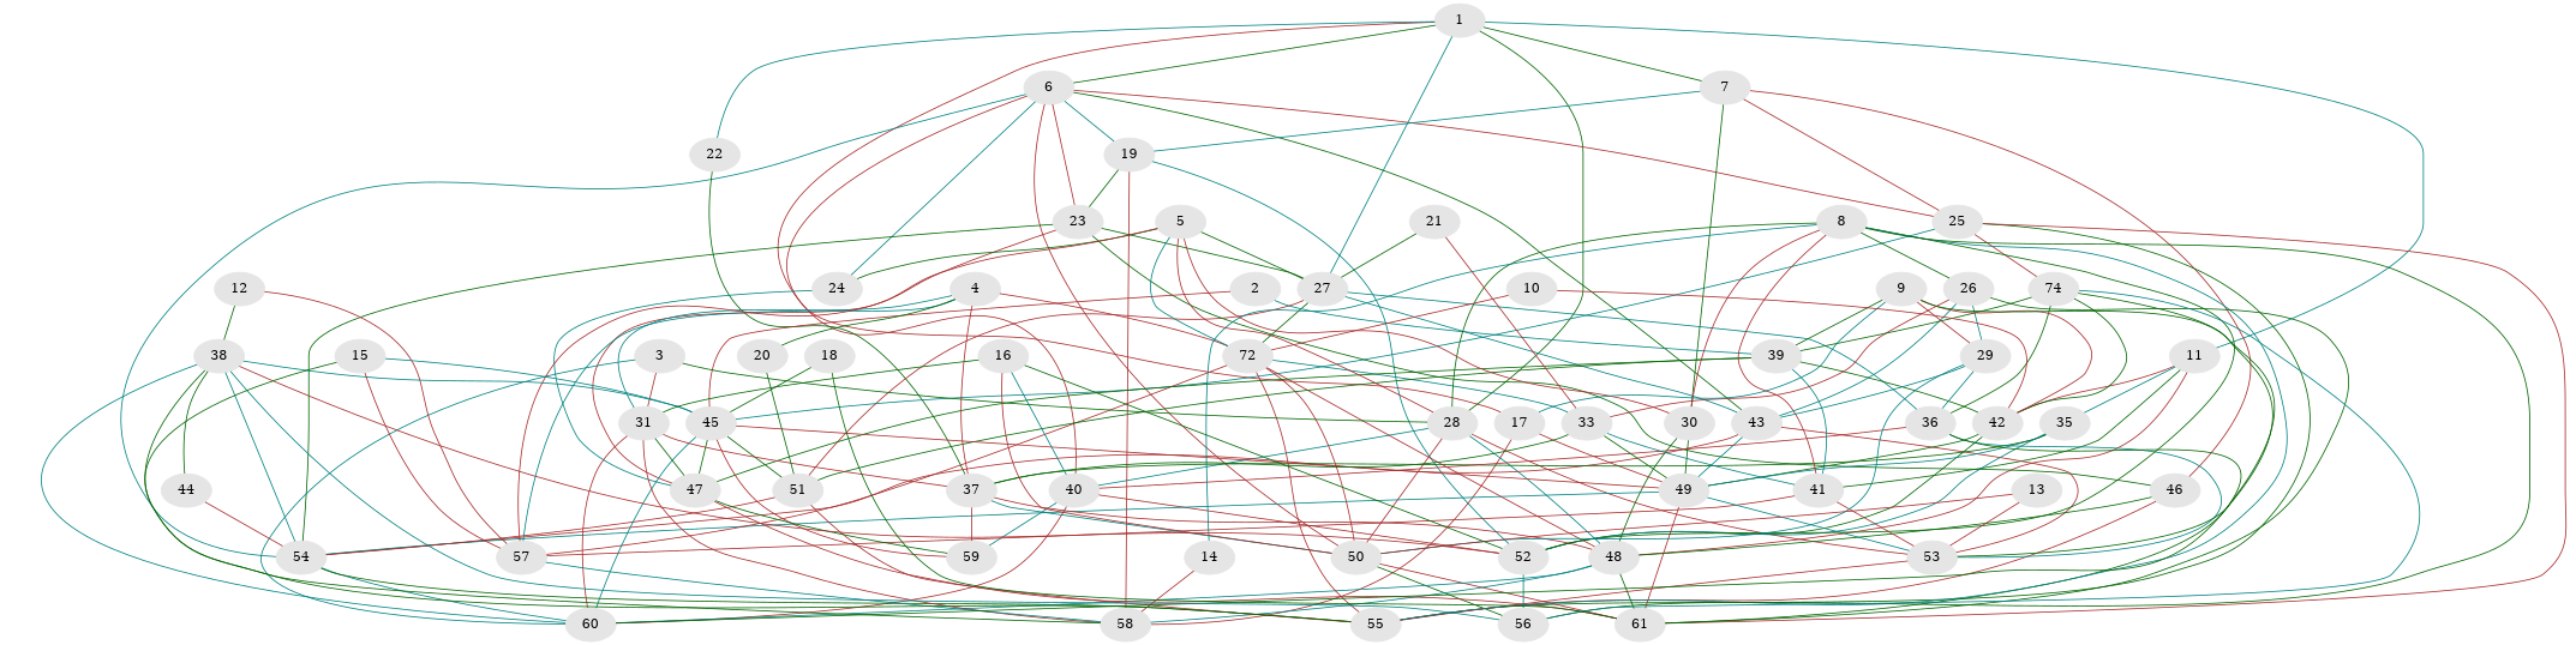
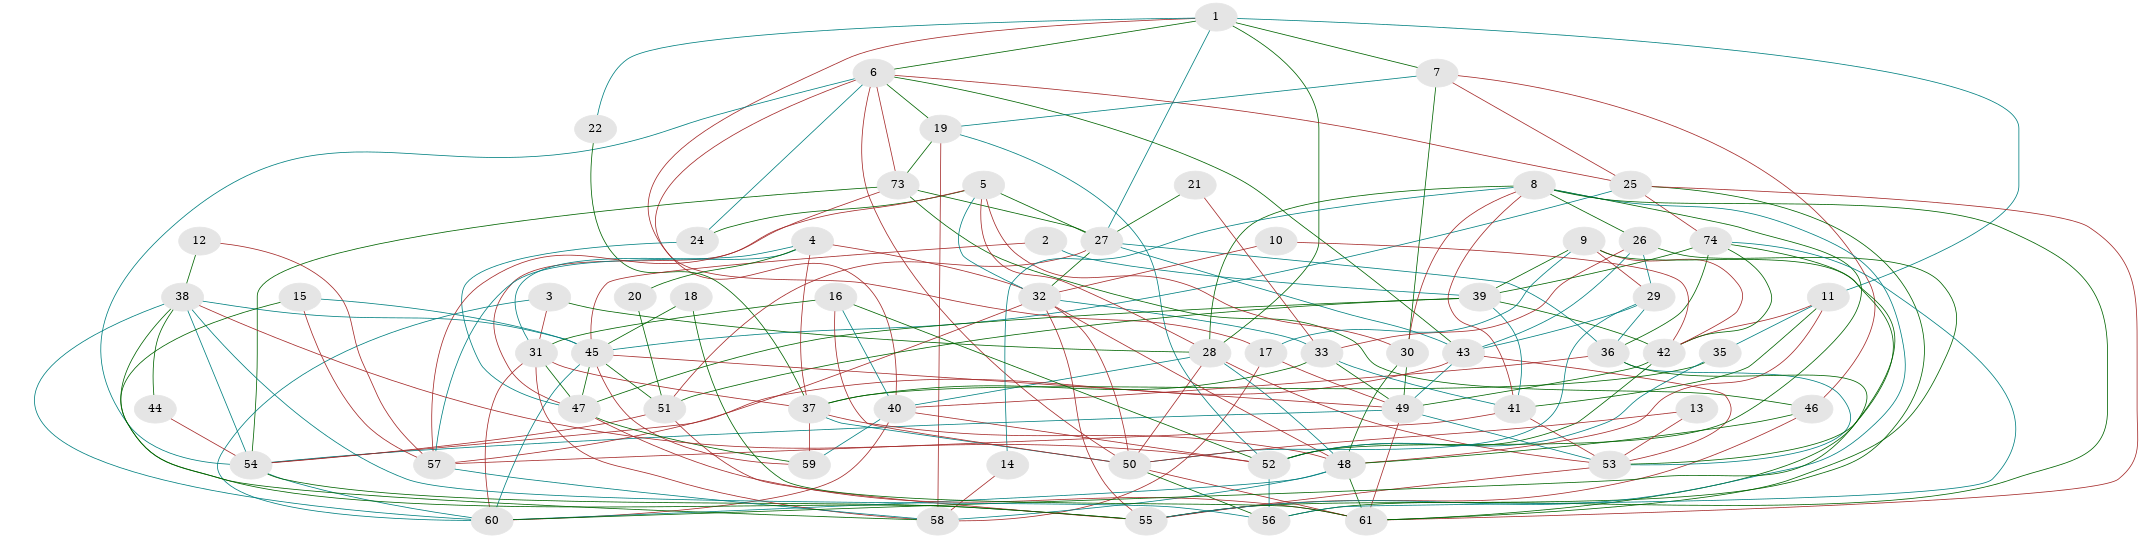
  graph {
    node [color=gray90 style=filled]
    edge [color=brown weight=1.0]
    1
    6
    7
    11
    17
    22
    27
    28
    24
    19
-   23
+   23 [label=73]
    25
    40
    43
    50
    54
    30
    46
    41
    42
    35
    48
    58
    49
    37
-   32 [label=72]
+   32
    51
    36
    53
    2
    39
    45
    47
    60
    59
    3
    31
    4
    20
    57
    8
    14
    26
    52
    55
    56
    33
    5
    61
    n50 [label=74]
    29
    9
    10
    12
    38
    44
    13
    15
    16
    18
    21
    1 -- 6 [color=darkgreen]
    1 -- 7 [color=darkgreen]
    1 -- 11 [color=teal weight=2.0]
    1 -- 17
    1 -- 22 [color=teal]
    1 -- 27 [color=teal]
    1 -- 28 [color=darkgreen]
    6 -- 24 [color=teal]
-   6 -- 19 [color=teal]
+   6 -- 19 [color=darkgreen]
    6 -- 23
    6 -- 25
    6 -- 40
    6 -- 43 [color=darkgreen]
    6 -- 50 [weight=2.0]
    6 -- 54 [color=teal]
    7 -- 19 [color=teal]
    7 -- 25
    7 -- 30 [color=darkgreen]
    7 -- 46
    11 -- 41 [color=darkgreen]
    11 -- 42
    11 -- 35 [color=teal]
    11 -- 48
    17 -- 58
    17 -- 49
    22 -- 37 [color=darkgreen]
    27 -- 43 [color=teal]
    27 -- 32 [color=darkgreen]
    27 -- 51
    27 -- 36 [color=teal]
    28 -- 40 [color=teal]
    28 -- 50
    28 -- 48 [color=teal]
    28 -- 53
    24 -- 47 [color=teal]
    19 -- 23 [color=darkgreen]
    19 -- 58
    19 -- 52 [color=teal]
    23 -- 27 [color=darkgreen weight=2.0]
    23 -- 54 [color=darkgreen]
    23 -- 46 [color=darkgreen]
    23 -- 47
    25 -- 45 [color=teal]
    25 -- 55 [color=darkgreen]
    25 -- 61
    25 -- n50
    40 -- 60
    40 -- 59 [color=teal]
    40 -- 52
    43 -- 54
    43 -- 49 [color=teal]
    43 -- 53
    50 -- 56 [color=darkgreen]
    50 -- 61
    54 -- 60 [color=teal]
    54 -- 55 [color=darkgreen]
    30 -- 48 [color=darkgreen weight=2.0]
    30 -- 49 [color=darkgreen]
    46 -- 48 [color=darkgreen]
    46 -- 55
    41 -- 53
    41 -- 57
    42 -- 49 [color=darkgreen]
    42 -- 52 [color=darkgreen]
-   35 -- 49 [color=teal]
    35 -- 37 [color=darkgreen]
    35 -- 52 [color=teal]
    48 -- 58 [color=teal]
    48 -- 60 [color=teal]
    48 -- 61 [color=darkgreen]
    49 -- 54 [color=teal]
    49 -- 53 [color=teal]
    49 -- 61
    37 -- 50 [color=teal]
    37 -- 48
    37 -- 59
    32 -- 50
    32 -- 48
    32 -- 57
    32 -- 55
    32 -- 33 [color=teal]
    51 -- 54
    51 -- 55
    36 -- 40
    36 -- 53 [color=teal]
    36 -- 61 [color=darkgreen]
    53 -- 55
    2 -- 39 [color=teal]
    2 -- 45
    39 -- 41 [color=teal]
    39 -- 42 [color=darkgreen]
    39 -- 51 [color=darkgreen]
    39 -- 47 [color=darkgreen]
    45 -- 49
    45 -- 51 [color=darkgreen]
    45 -- 47 [color=darkgreen]
    45 -- 60 [color=teal]
    45 -- 59
    47 -- 59 [color=darkgreen]
    47 -- 61
    3 -- 28 [color=darkgreen]
    3 -- 60 [color=teal]
    3 -- 31
    31 -- 58
    31 -- 37
    31 -- 47 [color=darkgreen]
    31 -- 60
    4 -- 37
    4 -- 32
    4 -- 31 [color=teal]
    4 -- 20 [color=darkgreen]
    4 -- 57 [color=teal]
    20 -- 51 [color=darkgreen]
    57 -- 58 [color=teal]
    8 -- 28 [color=darkgreen]
    8 -- 30
    8 -- 41
    8 -- 14 [color=teal]
    8 -- 26 [color=darkgreen]
    8 -- 52 [color=darkgreen]
    8 -- 55 [color=teal]
    8 -- 56 [color=darkgreen]
    14 -- 58
    26 -- 43 [color=teal]
    26 -- 33
    26 -- 61 [color=darkgreen]
    26 -- 29 [color=teal]
    52 -- 56 [color=teal]
    33 -- 41 [color=teal]
    33 -- 49 [color=darkgreen]
    33 -- 37 [color=darkgreen]
    5 -- 27 [color=darkgreen]
    5 -- 28
    5 -- 24 [color=darkgreen]
    5 -- 30
    5 -- 32 [color=teal]
    5 -- 57
    n50 -- 42 [color=darkgreen]
    n50 -- 36 [color=darkgreen]
    n50 -- 53 [color=darkgreen]
    n50 -- 39 [color=darkgreen]
    n50 -- 56 [color=teal]
    29 -- 43 [color=teal]
    29 -- 50 [color=teal]
    29 -- 36 [color=teal]
    9 -- 17 [color=teal]
    9 -- 42
    9 -- 39 [color=darkgreen]
    9 -- 60 [color=darkgreen]
    9 -- 29
    10 -- 42
    10 -- 32
    12 -- 57
    12 -- 38 [color=darkgreen]
    38 -- 54 [color=teal]
    38 -- 45 [color=teal]
    38 -- 60 [color=teal]
    38 -- 52
    38 -- 55 [color=darkgreen]
    38 -- 56 [color=teal]
    38 -- 44 [color=darkgreen]
    44 -- 54
    13 -- 50
    13 -- 53
    15 -- 58 [color=darkgreen]
    15 -- 45 [color=teal]
    15 -- 57
    16 -- 40 [color=teal]
    16 -- 50
    16 -- 31 [color=darkgreen]
    16 -- 52 [color=darkgreen]
    18 -- 45 [color=darkgreen]
    18 -- 61 [color=darkgreen]
    21 -- 27 [color=darkgreen]
    21 -- 33
  }
